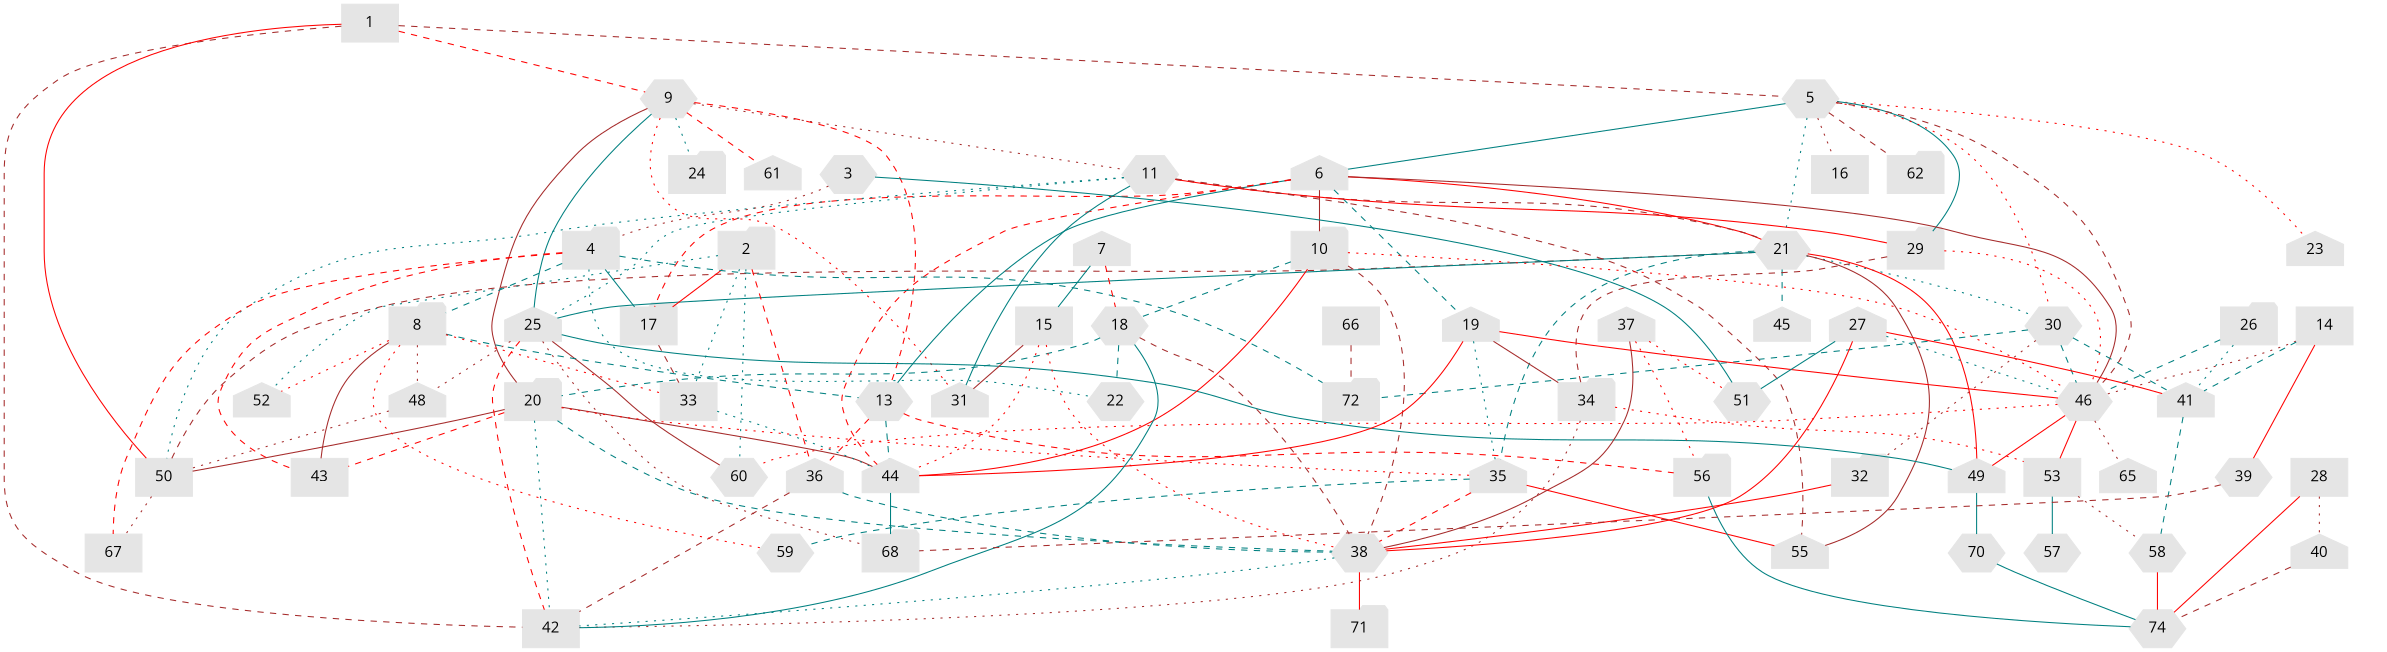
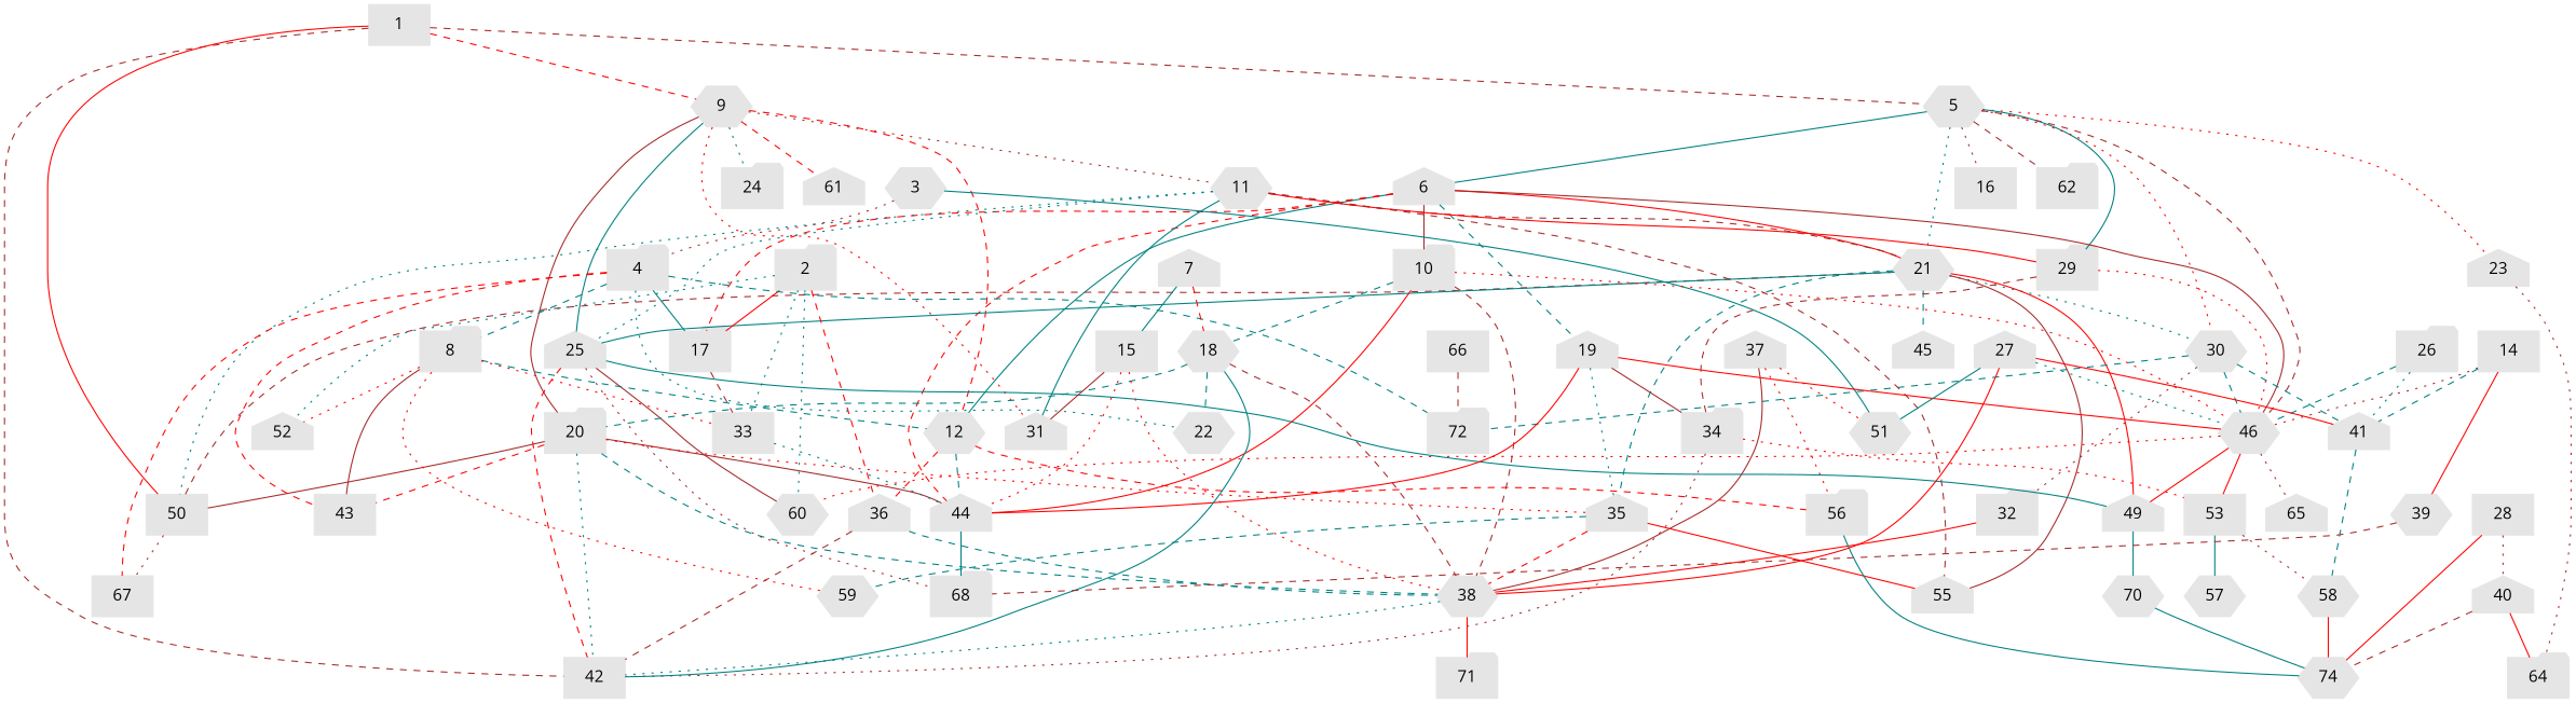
  graph {
    fontname="Open Sans"
    node [color=gray90 fontname="Open Sans" shape=house style=filled]
    edge [color=teal fontname="Open Sans" style=dashed weight=1.0]
    1 [shape=box]
    5 [shape=hexagon]
    9 [shape=hexagon]
    42 [shape=box]
    50 [shape=box]
    6
    16 [shape=box]
    21 [shape=hexagon]
    23
    29 [shape=folder]
    30 [shape=hexagon]
    46 [shape=hexagon]
    62 [shape=folder]
-   13 [shape=hexagon]
+   13 [shape=hexagon label=12]
    11 [shape=hexagon]
    20 [shape=folder]
    24 [shape=folder]
    25
    31
    61
    67 [shape=box]
    2 [shape=folder]
    17 [shape=folder]
    33 [shape=box]
    36
    52
    60 [shape=hexagon]
    44
    38 [shape=hexagon]
    4 [shape=folder]
    3 [shape=hexagon]
    51 [shape=hexagon]
    8 [shape=folder]
    22 [shape=hexagon]
    43 [shape=box]
    72 [shape=folder]
-   48
    59 [shape=hexagon]
    10 [shape=folder]
    19
    55
    35
    45
    49
+   64 [shape=folder]
    34 [shape=folder]
    41
    32 [shape=folder]
    53 [shape=box]
    65
    18 [shape=hexagon]
    56 [shape=folder]
    68 [shape=folder]
    7
    15 [shape=box]
    71 [shape=folder]
    74 [shape=hexagon]
    14 [shape=box]
    39 [shape=hexagon]
    58 [shape=hexagon]
    70 [shape=hexagon]
    26 [shape=folder]
    27
    28 [shape=box]
    40
    57 [shape=hexagon]
    37
    66 [shape=box]
    1 -- 5 [color=brown weight=2.0]
    1 -- 9 [color=red]
    1 -- 42 [color=brown weight=2.0]
    1 -- 50 [color=red style=solid]
    5 -- 6 [style=solid]
    5 -- 16 [color=brown style=dotted]
    5 -- 21 [style=dotted weight=4.0]
    5 -- 23 [color=red style=dotted]
    5 -- 29 [style=solid]
    5 -- 30 [color=red style=dotted]
    5 -- 46 [color=brown weight=2.0]
    5 -- 62 [color=brown]
    9 -- 13 [color=red]
    9 -- 11 [color=brown style=dotted]
    9 -- 20 [color=brown style=solid]
    9 -- 24 [style=dotted]
    9 -- 25 [style=solid]
    9 -- 31 [color=red style=dotted]
    9 -- 61 [color=red]
    50 -- 67 [color=brown style=dotted]
    6 -- 21 [color=red style=solid]
    6 -- 46 [color=brown style=solid]
    6 -- 13 [style=solid weight=2.0]
    6 -- 17 [color=red]
    6 -- 44 [color=red]
    6 -- 10 [color=brown style=solid]
    6 -- 19
    21 -- 50 [color=brown]
    21 -- 30 [style=dotted]
    21 -- 25 [style=solid]
    21 -- 55 [color=brown style=solid]
    21 -- 35
    21 -- 45
    21 -- 49 [color=red style=solid weight=2.0]
+   23 -- 64 [color=brown style=dotted]
    29 -- 46 [color=red style=dotted]
    29 -- 34 [color=brown]
    30 -- 46
    30 -- 72
    30 -- 41
    30 -- 32 [color=brown style=dotted]
    46 -- 60 [color=red style=dotted]
    46 -- 49 [color=red style=solid]
    46 -- 53 [color=red style=solid]
    46 -- 65 [color=brown style=dotted]
    13 -- 36 [color=red weight=2.0]
    13 -- 44
    13 -- 56 [color=red weight=2.0]
    11 -- 50 [style=dotted]
    11 -- 21 [color=brown weight=2.0]
    11 -- 29 [color=red style=solid]
    11 -- 25 [style=dotted]
    11 -- 31 [style=solid]
    11 -- 55 [color=brown]
    20 -- 42 [style=dotted]
    20 -- 50 [color=brown style=solid]
    20 -- 44 [color=brown style=solid weight=2.0]
    20 -- 38
    20 -- 43 [color=red]
    20 -- 35 [color=red style=dotted weight=2.0]
    25 -- 42 [color=red]
    25 -- 60 [color=brown style=solid]
-   25 -- 48 [color=brown style=dotted]
    25 -- 49 [style=solid]
    25 -- 68 [color=brown style=dotted]
    2 -- 17 [color=red style=solid]
    2 -- 33 [style=dotted]
    2 -- 36 [color=red]
    2 -- 52 [style=dotted]
    2 -- 60 [style=dotted]
    17 -- 33 [color=brown]
    33 -- 44 [style=dotted]
    36 -- 42 [color=brown]
    36 -- 38
    44 -- 68 [style=solid]
    38 -- 42 [style=dotted]
    38 -- 71 [color=red style=solid]
    4 -- 67 [color=red]
    4 -- 17 [style=solid]
    4 -- 8
    4 -- 22 [style=dotted]
    4 -- 43 [color=red]
    4 -- 72
    3 -- 4 [color=brown style=dotted]
    3 -- 51 [style=solid]
    8 -- 13
    8 -- 33 [color=red style=dotted weight=2.0]
    8 -- 52 [color=red style=dotted]
    8 -- 43 [color=brown style=solid]
-   8 -- 48 [color=brown style=dotted weight=2.0]
    8 -- 59 [color=red style=dotted]
-   48 -- 50 [color=brown style=dotted weight=2.0]
    10 -- 46 [color=red style=dotted]
    10 -- 44 [color=red style=solid]
    10 -- 38 [color=brown]
    10 -- 18
    19 -- 46 [color=red style=solid]
    19 -- 44 [color=red style=solid]
    19 -- 35 [style=dotted]
    19 -- 34 [color=brown style=solid]
    35 -- 38 [color=red]
    35 -- 59
    35 -- 55 [color=red style=solid]
    49 -- 70 [style=solid]
    34 -- 42 [color=brown style=dotted]
    34 -- 53 [color=red style=dotted]
    41 -- 58
    32 -- 38 [color=red style=solid]
    53 -- 58 [color=brown style=dotted]
    53 -- 57 [style=solid]
    18 -- 42 [style=solid]
    18 -- 20
    18 -- 38 [color=brown]
    18 -- 22
    56 -- 74 [style=solid]
    7 -- 18 [color=red]
    7 -- 15 [style=solid]
    15 -- 31 [color=brown style=solid]
    15 -- 44 [color=red style=dotted]
    15 -- 38 [color=red style=dotted]
    14 -- 46 [color=brown style=dotted]
    14 -- 41
    14 -- 39 [color=red style=solid]
    39 -- 68 [color=brown]
    58 -- 74 [color=red style=solid]
    70 -- 74 [style=solid]
    26 -- 46
    26 -- 41 [style=dotted]
    27 -- 46 [style=dotted]
    27 -- 38 [color=red style=solid]
    27 -- 51 [style=solid]
    27 -- 41 [color=red style=solid]
    28 -- 74 [color=red style=solid]
    28 -- 40 [color=brown style=dotted]
+   40 -- 64 [color=red style=solid]
    40 -- 74 [color=brown]
    37 -- 38 [color=brown style=solid]
    37 -- 51 [color=red style=dotted]
    37 -- 56 [color=red style=dotted]
    66 -- 72 [color=brown]
  }
